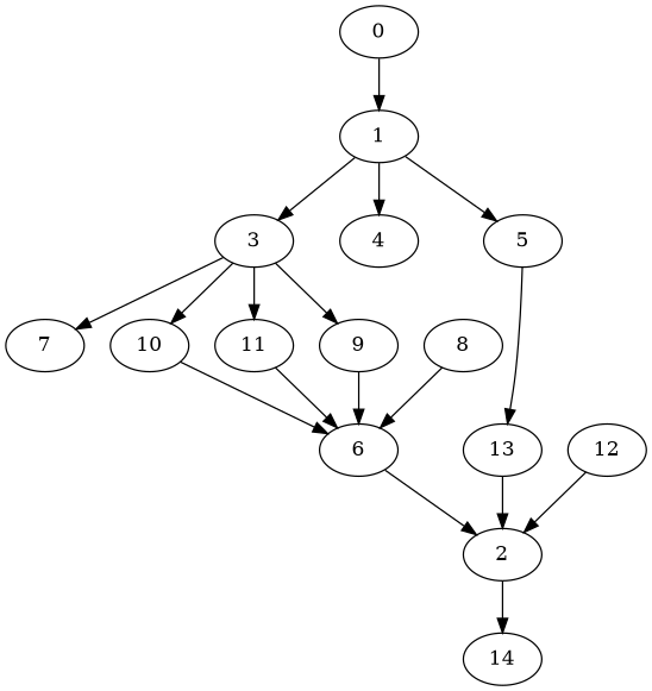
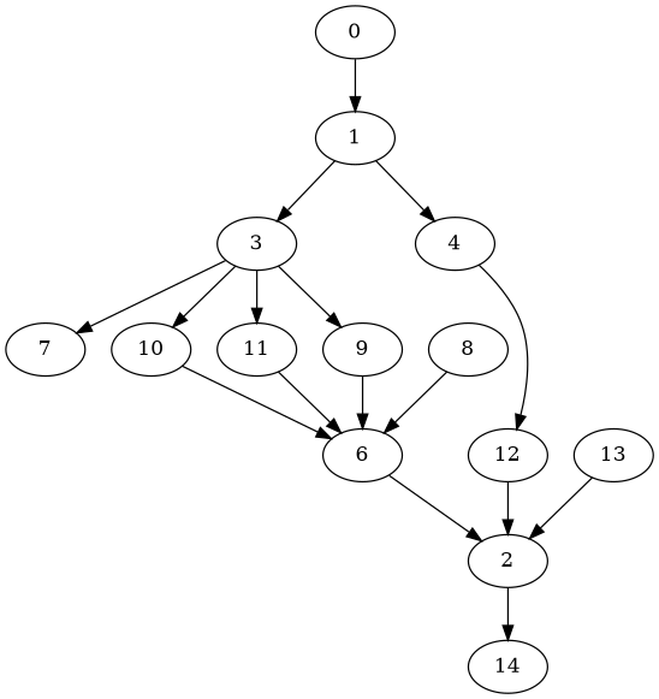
  digraph {
    "Duplicate states"=0
    GraphType=S_P
    "Max states in OPEN"=0
    Modes="120000ms; topo-ordered tasks, ; Pruning: task equivalence, fixed order ready list, ; F-value: ; Optimisation: best schedule length (SL) optimisation on equal, "
    NumberOfTasks=16
    "Pruned using list schedule length"=720
    "States removed from OPEN"=0
    TargetSystem="Homogeneous-4"
    "Time to schedule (ms)"=148
    "Total idle time"=75
    "Total schedule length"=104
    "Total sequential time"=104
    "Total states created"=1277
    node [Processor=0 Weight=6]
    edge [Weight=67]
    0 ["Finish time"=6 "Start time"=0]
    1 ["Finish time"=13 "Start time"=6 Weight=7]
    3 ["Finish time"=22 "Start time"=13 Weight=9]
    4 ["Finish time"=35 "Start time"=28 Weight=7]
-   5 ["Finish time"=46 "Start time"=41 Weight=5]
    7 ["Finish time"=28 "Start time"=22]
    10 ["Finish time"=53 "Start time"=46 Weight=7]
    11 ["Finish time"=59 "Start time"=53]
    9 ["Finish time"=69 "Start time"=59 Weight=10]
    12 ["Finish time"=83 "Start time"=81 Weight=2]
    13 ["Finish time"=89 "Start time"=83]
    6 ["Finish time"=81 "Start time"=71 Weight=10]
    8 ["Finish time"=71 "Start time"=69 Weight=2]
    2 ["Finish time"=97 "Start time"=89 Weight=8]
    14 ["Finish time"=104 "Start time"=97 Weight=7]
    0 -> 1
    1 -> 3 [Weight=52]
    1 -> 4 [Weight=60]
-   1 -> 5 [Weight=75]
    3 -> 7 [Weight=15]
    3 -> 10 [Weight=52]
    3 -> 11 [Weight=30]
    3 -> 9 [Weight=45]
-   5 -> 13
+   4 -> 12 [Weight=75]
    10 -> 6 [Weight=37]
    11 -> 6 [Weight=30]
    9 -> 6 [Weight=15]
    12 -> 2 [Weight=75]
    13 -> 2 [Weight=52]
    6 -> 2
    8 -> 6 [Weight=15]
    2 -> 14 [Weight=37]
  }
